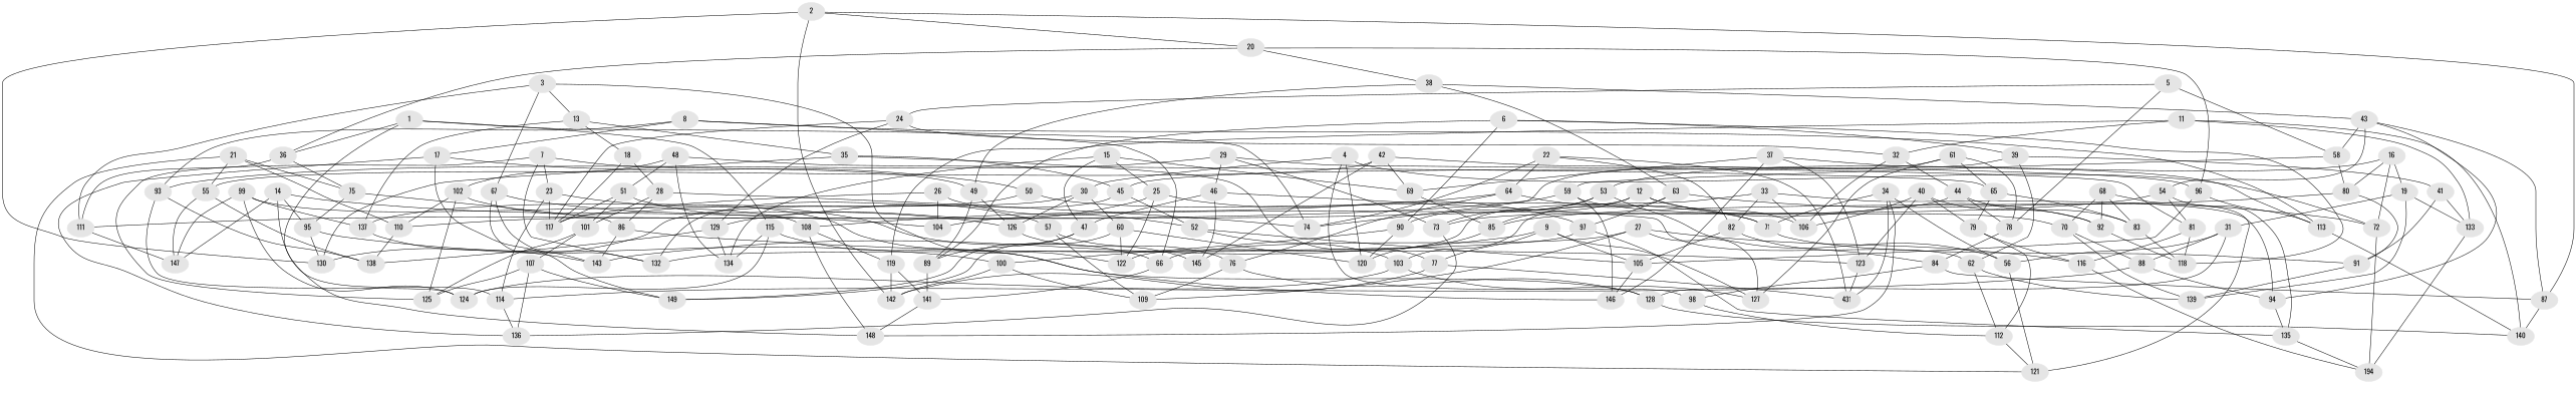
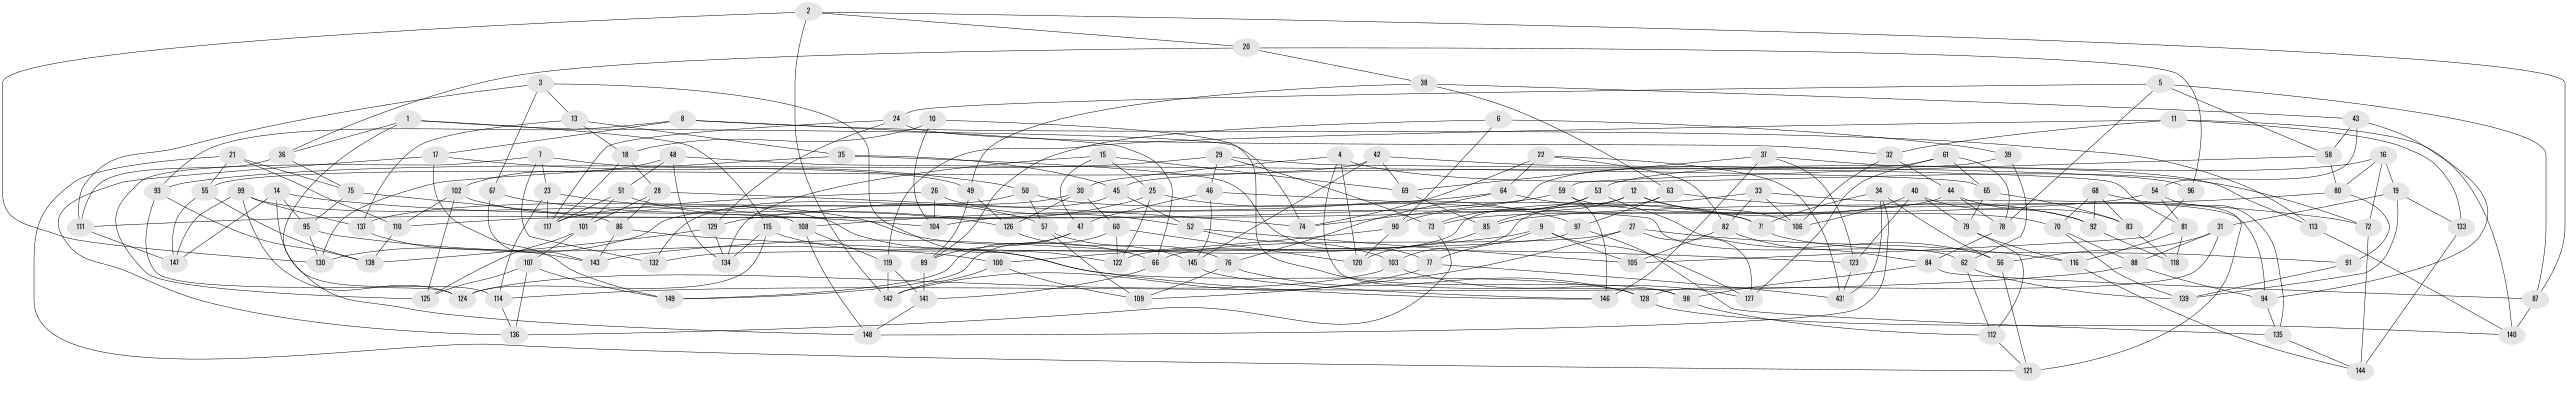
  graph {
    fontname=Oswald
    node [color=gray90 fontname=Oswald style=filled]
    edge [fontname=Oswald]
    1
    36
    74
    115
    148
    111
    75
    134
    128
    124
    2
    20
    87
    130
    142
    38
    96
    140
    3
    13
    67
    122
    18
    35
    137
    132
    143
    126
    147
    4
    30
    72
    98
    120
    60
-   144 [label=194]
+   144
    112
    5
    24
    58
    78
    32
    117
    129
    80
    59
    84
    6
    39
    89
    90
    118
-   41
    45
    62
    141
    100
    7
    23
    49
    125
    66
    114
    8
    17
    93
    113
    50
    136
    149
    138
    9
    77
    105
    127
    n76 [label=431]
+   10
    104
    28
    133
    91
    11
    119
    106
    44
    12
    85
    92
    110
    14
    95
    15
    25
    47
    69
    97
    16
    19
    53
    31
    139
    73
    56
    71
    57
    26
    52
    86
    101
    88
    43
    63
    21
    55
    121
    22
    64
    82
    76
    108
    135
    103
    27
    109
    116
    123
    107
    29
    46
    81
    145
    94
    83
    33
    34
    37
    146
    54
    40
    79
    42
    48
    51
    65
    102
    70
    61
    68
    99
    1 -- 36
    1 -- 74
    1 -- 115
    1 -- 148
    36 -- 111
    36 -- 75
    115 -- 134
    115 -- 128
    115 -- 124
    111 -- 147
    75 -- 95
    75 -- 86
    128 -- 140
    2 -- 20
    2 -- 87
    2 -- 130
    2 -- 142
    20 -- 36
    20 -- 38
    20 -- 96
    87 -- 140
    38 -- 49
    38 -- 43
    38 -- 63
-   96 -- 113
    96 -- 105
    3 -- 111
    3 -- 13
    3 -- 67
    3 -- 122
    13 -- 18
    13 -- 35
    13 -- 137
-   67 -- 132
    67 -- 143
    67 -- 126
    18 -- 117
    18 -- 28
    35 -- 130
    35 -- 45
    35 -- 77
    137 -- 143
    126 -- 145
    4 -- 30
    4 -- 72
    4 -- 98
    4 -- 120
    30 -- 130
    30 -- 126
    30 -- 60
    72 -- 144
    98 -- 112
    60 -- 122
    60 -- 120
    60 -- 149
    112 -- 121
-   43 -- 87
+   5 -- 87
    5 -- 24
    5 -- 58
    5 -- 78
    24 -- 32
    24 -- 117
    24 -- 129
    58 -- 80
    58 -- 59
    78 -- 84
    32 -- 106
    32 -- 44
    129 -- 134
    129 -- 138
    80 -- 91
    80 -- 85
    59 -- 111
    59 -- 146
    59 -- 70
    84 -- 87
    84 -- 98
    6 -- 39
    6 -- 89
    6 -- 90
-   6 -- 118
-   39 -- 41
    39 -- 45
    39 -- 62
    89 -- 141
    90 -- 120
    90 -- 100
-   41 -- 133
-   41 -- 91
    45 -- 132
    45 -- 52
    62 -- 112
    62 -- 139
    141 -- 148
    100 -- 142
    100 -- 109
    7 -- 132
    7 -- 23
    7 -- 49
    7 -- 125
    23 -- 117
    23 -- 66
    23 -- 114
    49 -- 126
    49 -- 89
    66 -- 141
    114 -- 136
    8 -- 66
    8 -- 17
    8 -- 93
    8 -- 113
    17 -- 50
    17 -- 136
    17 -- 149
    93 -- 124
    93 -- 138
    113 -- 140
    50 -- 137
    50 -- 71
+   50 -- 57
    9 -- 143
    9 -- 77
    9 -- 105
    9 -- 127
    77 -- 142
    77 -- n76
+   10 -- 18
+   10 -- 98
+   10 -- 104
    28 -- 74
    28 -- 86
    28 -- 101
    133 -- 144
    91 -- 139
    11 -- 140
    11 -- 32
    11 -- 133
    11 -- 119
    119 -- 142
    119 -- 141
    44 -- 78
    44 -- 73
    44 -- 83
    12 -- 106
    12 -- 85
    12 -- 92
    12 -- 110
    85 -- 120
    92 -- 118
    110 -- 138
    14 -- 147
    14 -- 114
    14 -- 104
    14 -- 95
    95 -- 130
    95 -- 100
    15 -- 134
    15 -- 25
    15 -- 47
    15 -- 69
    25 -- 122
    25 -- 129
    25 -- 97
    47 -- 89
    47 -- 149
    69 -- 85
    97 -- 132
    97 -- 135
    16 -- 72
    16 -- 80
    16 -- 19
    16 -- 53
    19 -- 133
    19 -- 31
    19 -- 139
    53 -- 90
    53 -- 73
    53 -- 56
    31 -- 128
    31 -- 56
    31 -- 88
    73 -- 136
    56 -- 121
    71 -- 91
    57 -- 76
    57 -- 109
    26 -- 117
    26 -- 104
    26 -- 52
    52 -- 105
    52 -- 103
    86 -- 143
    86 -- 123
    101 -- 125
    101 -- 107
    88 -- 114
    88 -- 94
    43 -- 58
    43 -- 94
    43 -- 54
    63 -- 72
    63 -- 97
    63 -- 103
    21 -- 75
    21 -- 110
    21 -- 55
    21 -- 121
    55 -- 147
    55 -- 138
    22 -- 74
    22 -- n76
    22 -- 64
    22 -- 82
    64 -- 71
    64 -- 76
    64 -- 108
    82 -- 84
    82 -- 105
    76 -- 128
    76 -- 109
    108 -- 148
    108 -- 119
    135 -- 144
    103 -- 124
    103 -- 127
    27 -- 66
    27 -- 127
    27 -- 109
    27 -- 116
    116 -- 144
    123 -- n76
    107 -- 125
    107 -- 136
    107 -- 149
    29 -- 93
    29 -- 73
    29 -- 46
    29 -- 81
    46 -- 62
    46 -- 47
    46 -- 145
    81 -- 118
    81 -- 116
-   105 -- 146
+   145 -- 146
    94 -- 135
    83 -- 118
    33 -- 122
    33 -- 106
    33 -- 82
    33 -- 94
    34 -- 148
    34 -- n76
    34 -- 56
    34 -- 71
    37 -- 113
    37 -- 69
    37 -- 123
    37 -- 146
    54 -- 104
    54 -- 135
    54 -- 81
    40 -- 106
    40 -- 92
    40 -- 123
    40 -- 79
    79 -- 112
    79 -- 116
    42 -- 96
    42 -- 69
    42 -- 55
    42 -- 145
    48 -- 134
    48 -- 51
    48 -- 65
    48 -- 102
    51 -- 117
    51 -- 57
    51 -- 101
    65 -- 83
    65 -- 79
    102 -- 125
    102 -- 110
    102 -- 146
    70 -- 139
    70 -- 88
    61 -- 74
    61 -- 78
    61 -- 127
    61 -- 65
    68 -- 92
    68 -- 121
    68 -- 83
    68 -- 70
    99 -- 124
    99 -- 137
    99 -- 147
    99 -- 108
  }
